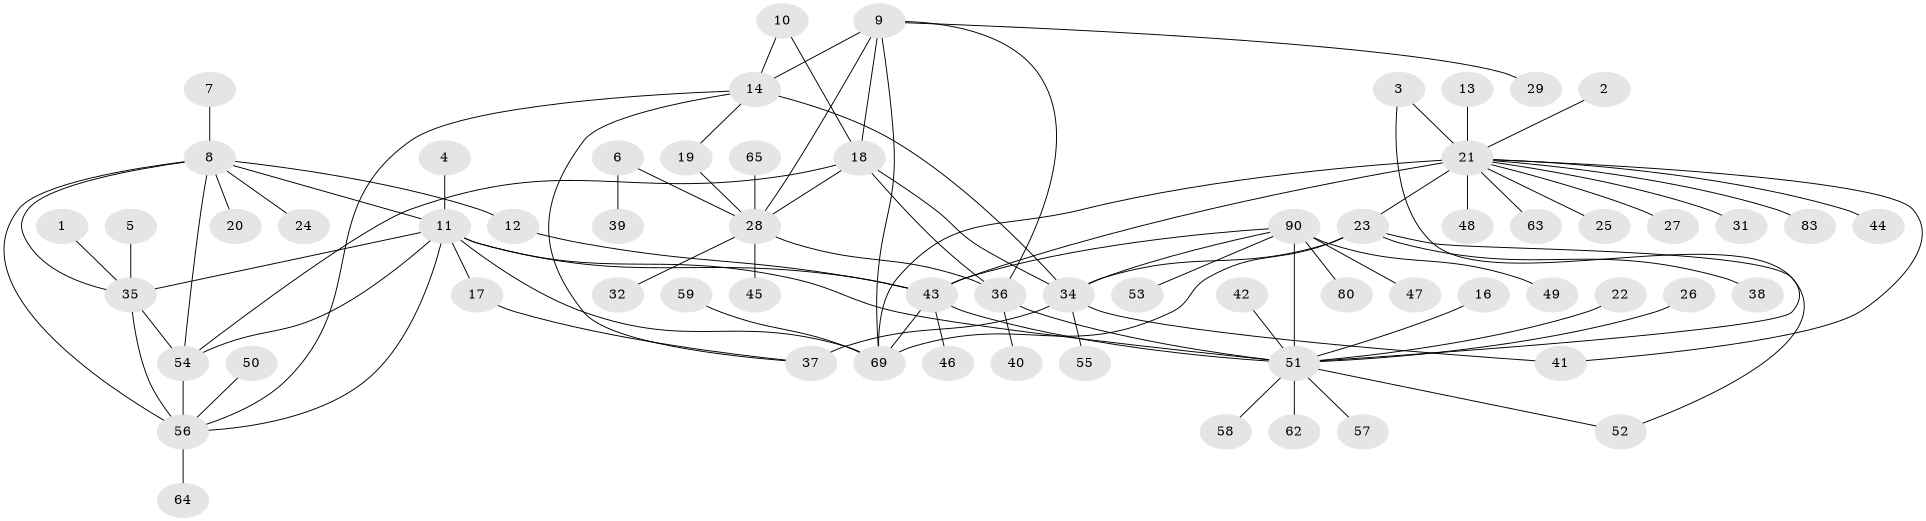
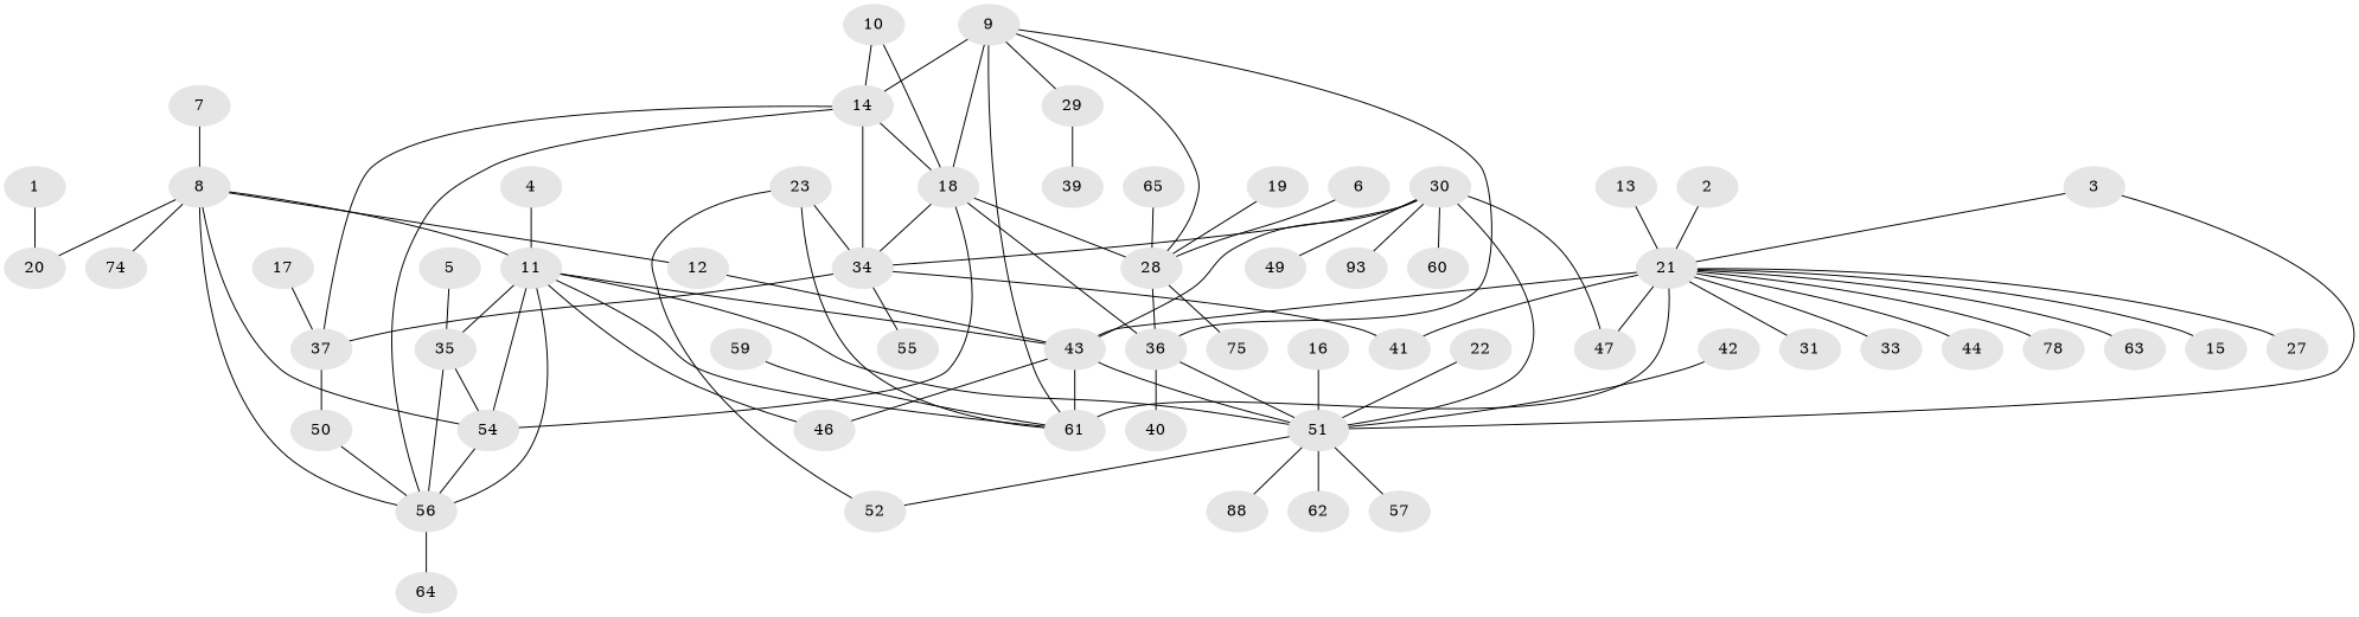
  graph {
    node [color=gray90 style=filled]
    edge [weight=1.0]
    1
    35
    54
    56
    2
    21
-   61 [label=69]
+   61
    43
    23
-   25
+   25 [label=15]
    27
    31
-   33 [label=83]
+   33
    41
    44
-   48
+   48 [label=78]
    63
    3
    51
    52
    57
-   58
+   58 [label=88]
    62
    4
    11
    46
    5
    6
    28
    36
-   32
-   45
+   45 [label=75]
    7
    8
    12
    20
-   24
+   24 [label=74]
    64
    9
    14
    18
    29
    34
    37
    39
    40
    10
    13
    55
    50
    n51 [label=65]
    16
    17
    19
-   38
    22
-   26
-   30 [label=90]
+   30
    47
    49
-   53
-   60 [label=80]
+   53 [label=93]
+   60
    42
    59
-   1 -- 35
+   1 -- 20
    35 -- 54 [weight=2.0]
    35 -- 56 [weight=2.0]
    54 -- 56
    56 -- 64
    2 -- 21
    21 -- 61 [weight=4.0]
    21 -- 43
-   21 -- 23 [weight=4.0]
+   21 -- 47 [weight=4.0]
    21 -- 25
    21 -- 27
    21 -- 31
    21 -- 33
    21 -- 41
    21 -- 44
    21 -- 48
    21 -- 63
    43 -- 61
    43 -- 51 [weight=4.0]
    43 -- 46
    23 -- 61
    23 -- 52
    23 -- 34
-   23 -- 38
    3 -- 21
    3 -- 51
    51 -- 52
    51 -- 57
    51 -- 58
    51 -- 62
    4 -- 11
    11 -- 35 [weight=2.0]
    11 -- 54
    11 -- 56
    11 -- 61
    11 -- 43
    11 -- 51
-   11 -- 17
+   11 -- 46
    5 -- 35
    6 -- 28
    28 -- 36
-   28 -- 32
    28 -- 45
    36 -- 51
    36 -- 40
    7 -- 8
-   8 -- 35 [weight=2.0]
    8 -- 54
    8 -- 56
    8 -- 11
    8 -- 12
    8 -- 20
    8 -- 24
    12 -- 43
    9 -- 61
    9 -- 28
    9 -- 36
    9 -- 14
    9 -- 18 [weight=3.0]
    9 -- 29
    14 -- 56
-   14 -- 19
+   14 -- 18
    14 -- 34 [weight=3.0]
    14 -- 37 [weight=2.0]
    18 -- 54
    18 -- 28 [weight=3.0]
    18 -- 36 [weight=3.0]
    18 -- 34
-   6 -- 39
+   29 -- 39
    34 -- 41
    34 -- 37 [weight=6.0]
    34 -- 55
+   37 -- 50
    10 -- 14
    10 -- 18
    13 -- 21
    50 -- 56
    n51 -- 28
    16 -- 51
    17 -- 37
    19 -- 28
    22 -- 51
-   26 -- 51
    30 -- 43
    30 -- 51 [weight=4.0]
    30 -- 34
    30 -- 47
    30 -- 49
    30 -- 53
    30 -- 60
    42 -- 51
    59 -- 61
  }
